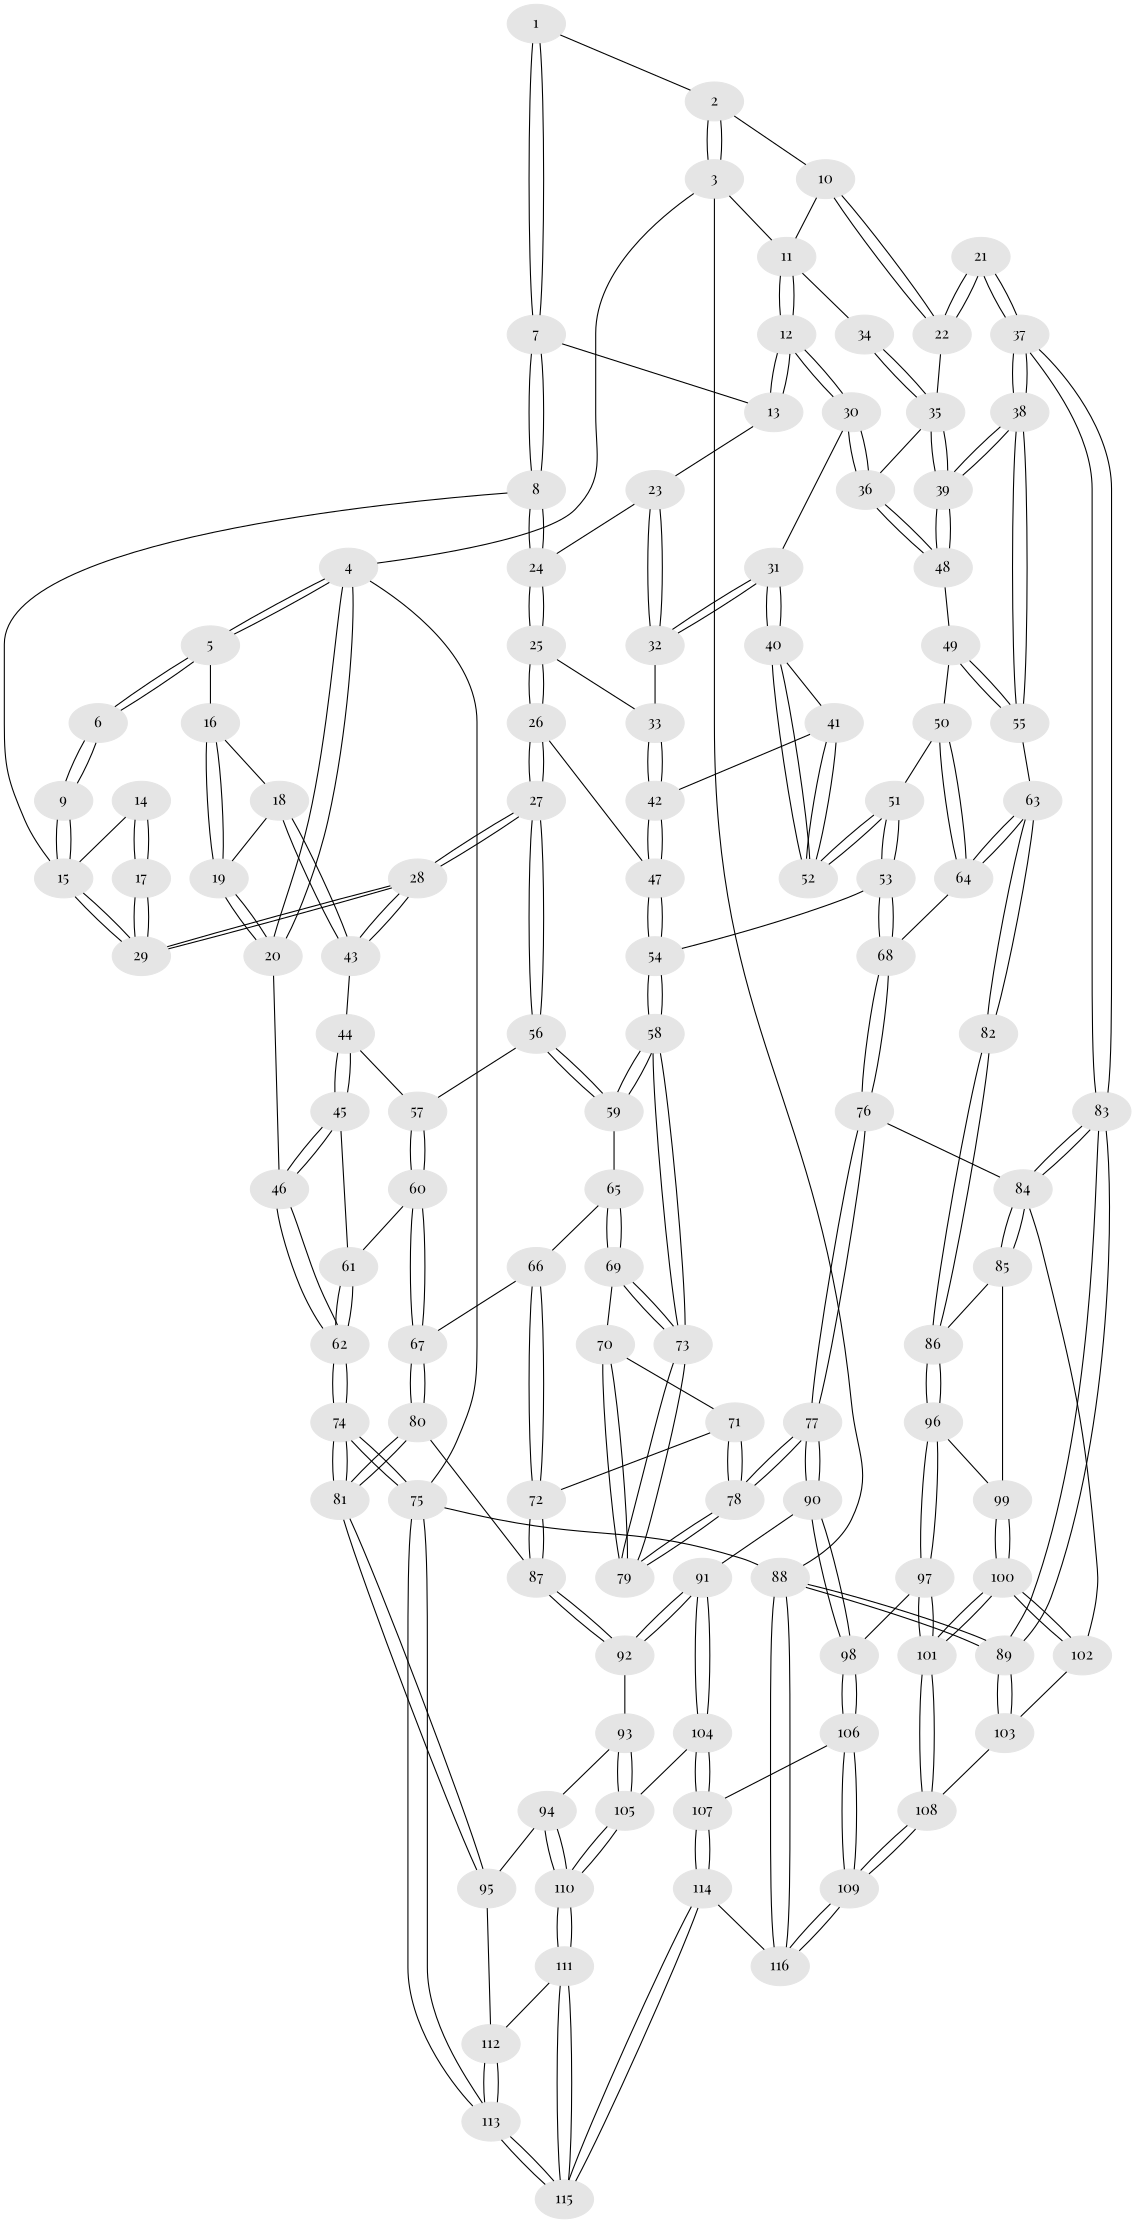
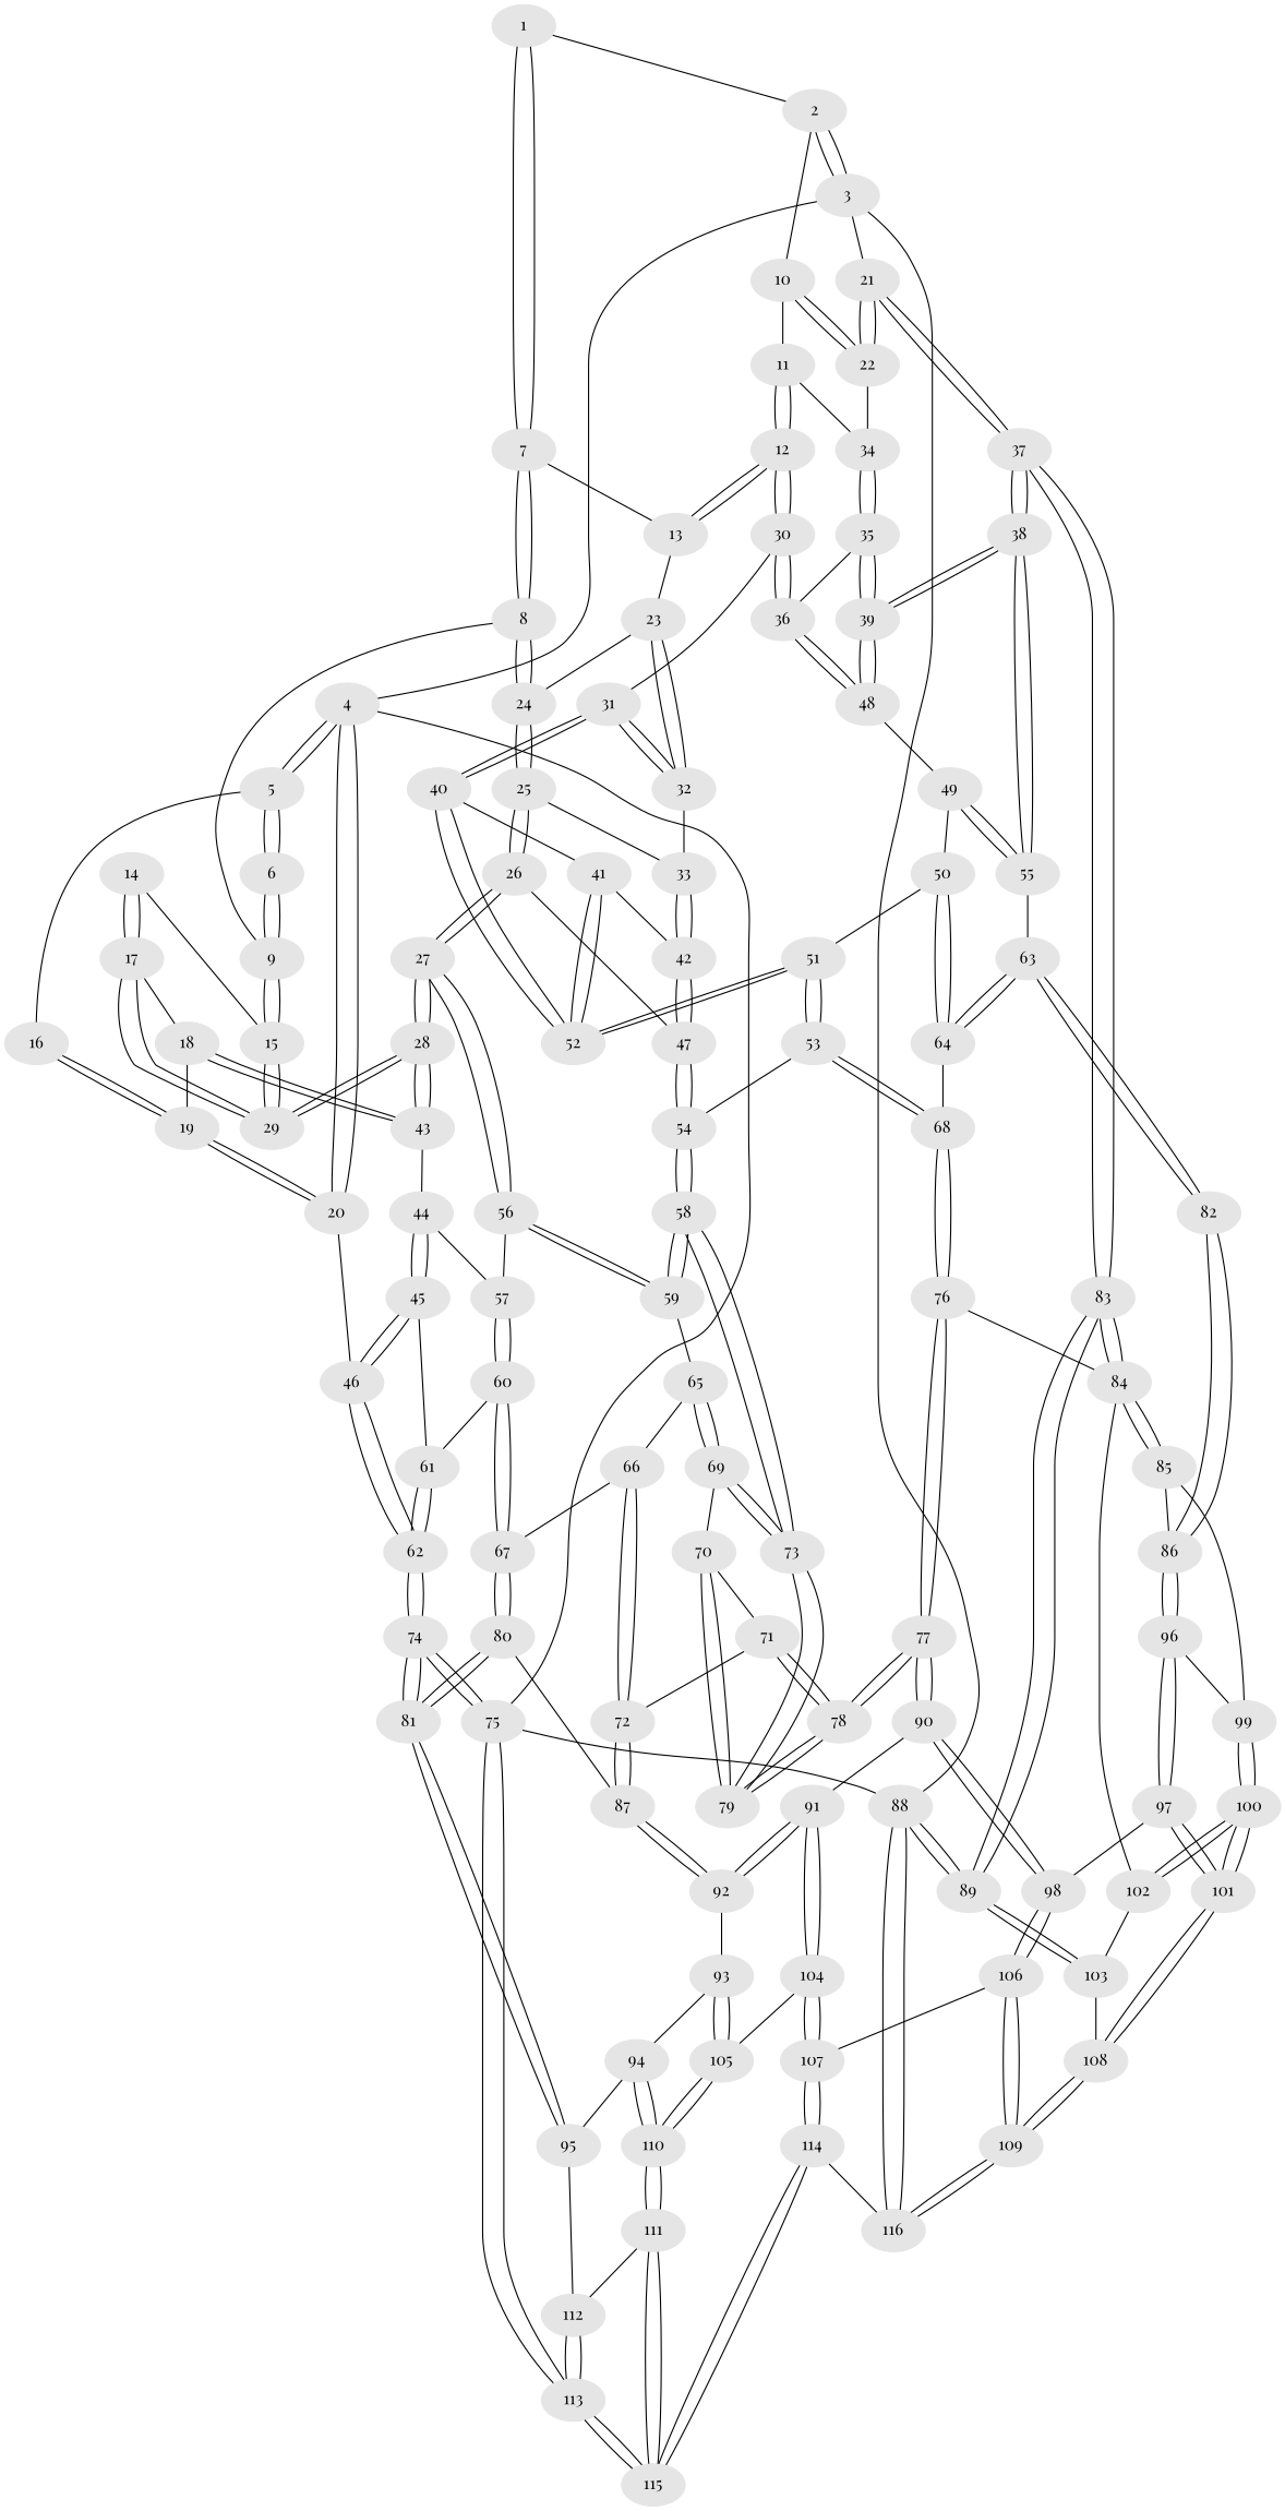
  graph {
    fontname="Playfair Display"
    node [color=gray90 fontname="Playfair Display" style=filled]
    edge [fontname="Playfair Display"]
    1
    2
    7
    3
    10
    8
    13
    4
    21
    88
    11
    22
    5
    20
    75
    37
    89
    116
    6
    16
    46
    113
    9
    19
    15
    24
    23
    25
    29
    12
    34
    30
    35
    31
    36
    32
    14
    17
    18
    43
    44
    62
    38
    83
    33
    26
    27
    47
    42
    28
    56
    54
    57
    59
    40
    48
    41
    52
    39
    49
    55
    84
    63
    45
    61
    60
    74
    58
    50
    51
    64
    53
    68
    76
    73
    82
    65
    67
    79
    66
    69
    80
    81
    86
    72
    70
    87
    77
    71
    78
    92
    95
    115
    90
    91
    98
    112
    96
    85
    102
    103
    99
    100
    97
    93
    108
    104
    106
    105
    107
    94
    110
    111
    101
    109
    114
    1 -- 2
    1 -- 7
    1 -- 7
    2 -- 3
    2 -- 3
    2 -- 10
    7 -- 8
    7 -- 8
    7 -- 13
    3 -- 4
-   3 -- 11
+   3 -- 21
    3 -- 88
    10 -- 11
    10 -- 22
    10 -- 22
-   8 -- 15
+   8 -- 9
    8 -- 24
    8 -- 24
    13 -- 23
    4 -- 5
    4 -- 5
    4 -- 20
    4 -- 20
    4 -- 75
    21 -- 22
    21 -- 22
    21 -- 37
    21 -- 37
    88 -- 89
    88 -- 89
    88 -- 116
    88 -- 116
    11 -- 12
    11 -- 12
    11 -- 34
-   22 -- 35
+   22 -- 34
    5 -- 6
    5 -- 6
    5 -- 16
    20 -- 46
    75 -- 88
    75 -- 113
    75 -- 113
    37 -- 38
    37 -- 38
    37 -- 83
    37 -- 83
    89 -- 103
    89 -- 103
    6 -- 9
    6 -- 9
    16 -- 19
    16 -- 19
    46 -- 62
    46 -- 62
    113 -- 115
    113 -- 115
    9 -- 15
    9 -- 15
    19 -- 20
    19 -- 20
    15 -- 29
    15 -- 29
    24 -- 25
    24 -- 25
    23 -- 24
    23 -- 32
    23 -- 32
    25 -- 33
    25 -- 26
    25 -- 26
    12 -- 13
    12 -- 13
    12 -- 30
    12 -- 30
    34 -- 35
    34 -- 35
    30 -- 31
    30 -- 36
    30 -- 36
    35 -- 36
    35 -- 39
    35 -- 39
    31 -- 32
    31 -- 32
    31 -- 40
    31 -- 40
    36 -- 48
    36 -- 48
    32 -- 33
    14 -- 15
    14 -- 17
    14 -- 17
    17 -- 29
    17 -- 29
-   16 -- 18
+   17 -- 18
    18 -- 19
    18 -- 43
    18 -- 43
    43 -- 44
    44 -- 57
    44 -- 45
    44 -- 45
    62 -- 74
    62 -- 74
    38 -- 39
    38 -- 39
    38 -- 55
    38 -- 55
    83 -- 89
    83 -- 89
    83 -- 84
    83 -- 84
    33 -- 42
    33 -- 42
    26 -- 27
    26 -- 27
    26 -- 47
    27 -- 28
    27 -- 28
    27 -- 56
    27 -- 56
    47 -- 54
    47 -- 54
    42 -- 47
    42 -- 47
    28 -- 29
    28 -- 29
    28 -- 43
    28 -- 43
    56 -- 57
    56 -- 59
    56 -- 59
    54 -- 58
    54 -- 58
    57 -- 60
    57 -- 60
    59 -- 65
    40 -- 41
    40 -- 52
    40 -- 52
    48 -- 49
    41 -- 42
    41 -- 52
    41 -- 52
    39 -- 48
    39 -- 48
    49 -- 55
    49 -- 55
    49 -- 50
    55 -- 63
    84 -- 85
    84 -- 85
    84 -- 102
    63 -- 64
    63 -- 64
    63 -- 82
    63 -- 82
    45 -- 46
    45 -- 46
    45 -- 61
    61 -- 62
    61 -- 62
    60 -- 61
    60 -- 67
    60 -- 67
    74 -- 75
    74 -- 75
    74 -- 81
    74 -- 81
    58 -- 59
    58 -- 59
    58 -- 73
    58 -- 73
    50 -- 51
    50 -- 64
    50 -- 64
    51 -- 52
    51 -- 52
    51 -- 53
    51 -- 53
    64 -- 68
    53 -- 54
    53 -- 68
    53 -- 68
    68 -- 76
    68 -- 76
    76 -- 84
    76 -- 77
    76 -- 77
    73 -- 79
    73 -- 79
    82 -- 86
    82 -- 86
    65 -- 66
    65 -- 69
    65 -- 69
    67 -- 80
    67 -- 80
    66 -- 67
    66 -- 72
    66 -- 72
    69 -- 73
    69 -- 73
    69 -- 70
    80 -- 81
    80 -- 81
    80 -- 87
    81 -- 95
    81 -- 95
    86 -- 96
    86 -- 96
    72 -- 87
    72 -- 87
    70 -- 79
    70 -- 79
    70 -- 71
    87 -- 92
    87 -- 92
    77 -- 78
    77 -- 78
    77 -- 90
    77 -- 90
    71 -- 72
    71 -- 78
    71 -- 78
    78 -- 79
    78 -- 79
    92 -- 93
    95 -- 112
    90 -- 91
    90 -- 98
    90 -- 98
    91 -- 92
    91 -- 92
    91 -- 104
    91 -- 104
    98 -- 106
    98 -- 106
    112 -- 113
    112 -- 113
    96 -- 99
    96 -- 97
    96 -- 97
    85 -- 86
    85 -- 99
    102 -- 103
    103 -- 108
    99 -- 100
    99 -- 100
    100 -- 102
    100 -- 102
    100 -- 101
    100 -- 101
    97 -- 98
    97 -- 101
    97 -- 101
    93 -- 105
    93 -- 105
    93 -- 94
    108 -- 109
    108 -- 109
    104 -- 105
    104 -- 107
    104 -- 107
    106 -- 107
    106 -- 109
    106 -- 109
    105 -- 110
    105 -- 110
    107 -- 114
    107 -- 114
    94 -- 95
    94 -- 110
    94 -- 110
    110 -- 111
    110 -- 111
    111 -- 115
    111 -- 115
    111 -- 112
    101 -- 108
    101 -- 108
    109 -- 116
    109 -- 116
    114 -- 116
    114 -- 115
    114 -- 115
  }
